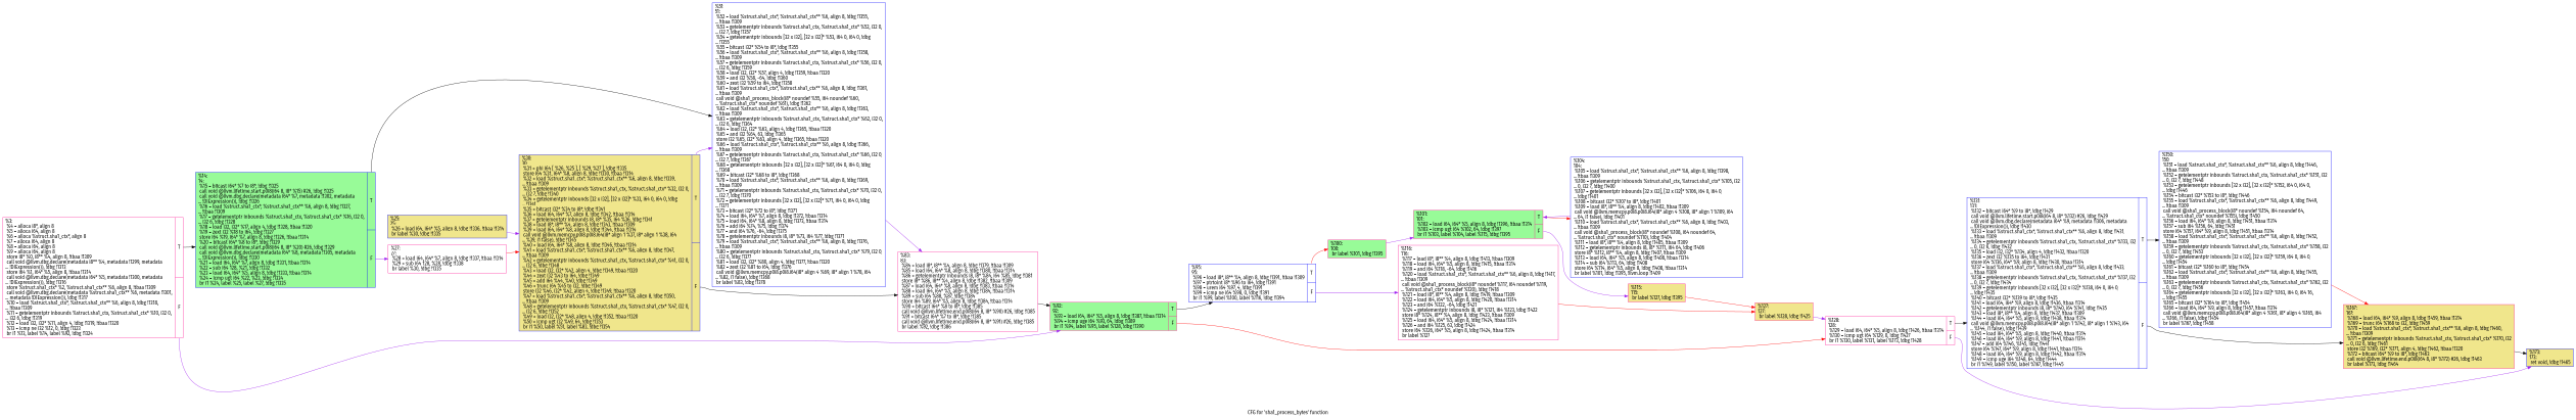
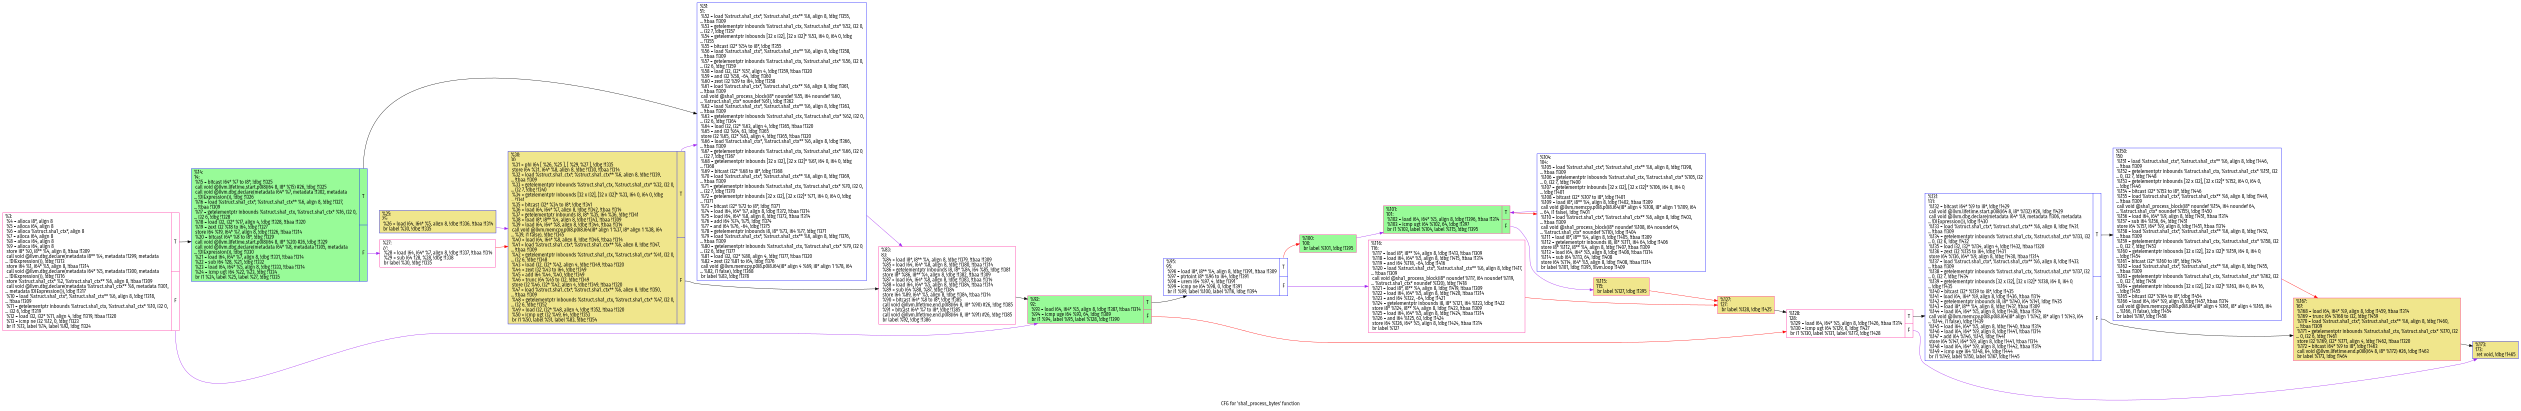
  digraph {
    fontname="Fira Sans"
    label="CFG for 'sha1_process_bytes' function"
    rankdir=LR
    node [color=deeppink fillcolor=white fontname="Fira Sans" shape=record style=filled]
    edge [color=purple fontname="Fira Sans"]
    n1 [label="{%3:\l  %4 = alloca i8*, align 8\l  %5 = alloca i64, align 8\l  %6 = alloca %struct.sha1_ctx*, align 8\l  %7 = alloca i64, align 8\l  %8 = alloca i64, align 8\l  %9 = alloca i64, align 8\l  store i8* %0, i8** %4, align 8, !tbaa !1309\l  call void @llvm.dbg.declare(metadata i8** %4, metadata !1299, metadata\l... !DIExpression()), !dbg !1313\l  store i64 %1, i64* %5, align 8, !tbaa !1314\l  call void @llvm.dbg.declare(metadata i64* %5, metadata !1300, metadata\l... !DIExpression()), !dbg !1316\l  store %struct.sha1_ctx* %2, %struct.sha1_ctx** %6, align 8, !tbaa !1309\l  call void @llvm.dbg.declare(metadata %struct.sha1_ctx** %6, metadata !1301,\l... metadata !DIExpression()), !dbg !1317\l  %10 = load %struct.sha1_ctx*, %struct.sha1_ctx** %6, align 8, !dbg !1318,\l... !tbaa !1309\l  %11 = getelementptr inbounds %struct.sha1_ctx, %struct.sha1_ctx* %10, i32 0,\l... i32 6, !dbg !1319\l  %12 = load i32, i32* %11, align 4, !dbg !1319, !tbaa !1320\l  %13 = icmp ne i32 %12, 0, !dbg !1323\l  br i1 %13, label %14, label %92, !dbg !1324\l|{<s0>T|<s1>F}}"]
    n2 [color=blue fillcolor=palegreen label="{%14:\l14:                                               \l  %15 = bitcast i64* %7 to i8*, !dbg !1325\l  call void @llvm.lifetime.start.p0i8(i64 8, i8* %15) #26, !dbg !1325\l  call void @llvm.dbg.declare(metadata i64* %7, metadata !1302, metadata\l... !DIExpression()), !dbg !1326\l  %16 = load %struct.sha1_ctx*, %struct.sha1_ctx** %6, align 8, !dbg !1327,\l... !tbaa !1309\l  %17 = getelementptr inbounds %struct.sha1_ctx, %struct.sha1_ctx* %16, i32 0,\l... i32 6, !dbg !1328\l  %18 = load i32, i32* %17, align 4, !dbg !1328, !tbaa !1320\l  %19 = zext i32 %18 to i64, !dbg !1327\l  store i64 %19, i64* %7, align 8, !dbg !1326, !tbaa !1314\l  %20 = bitcast i64* %8 to i8*, !dbg !1329\l  call void @llvm.lifetime.start.p0i8(i64 8, i8* %20) #26, !dbg !1329\l  call void @llvm.dbg.declare(metadata i64* %8, metadata !1305, metadata\l... !DIExpression()), !dbg !1330\l  %21 = load i64, i64* %7, align 8, !dbg !1331, !tbaa !1314\l  %22 = sub i64 128, %21, !dbg !1332\l  %23 = load i64, i64* %5, align 8, !dbg !1333, !tbaa !1314\l  %24 = icmp ugt i64 %22, %23, !dbg !1334\l  br i1 %24, label %25, label %27, !dbg !1335\l|{<s0>T|<s1>F}}"]
    n3 [fillcolor=palegreen label="{%92:\l92:                                               \l  %93 = load i64, i64* %5, align 8, !dbg !1387, !tbaa !1314\l  %94 = icmp uge i64 %93, 64, !dbg !1389\l  br i1 %94, label %95, label %128, !dbg !1390\l|{<s0>T|<s1>F}}"]
    n4 [label="{%27:\l27:                                               \l  %28 = load i64, i64* %7, align 8, !dbg !1337, !tbaa !1314\l  %29 = sub i64 128, %28, !dbg !1338\l  br label %30, !dbg !1335\l}"]
    n5 [color=blue label="{%51:\l51:                                               \l  %52 = load %struct.sha1_ctx*, %struct.sha1_ctx** %6, align 8, !dbg !1355,\l... !tbaa !1309\l  %53 = getelementptr inbounds %struct.sha1_ctx, %struct.sha1_ctx* %52, i32 0,\l... i32 7, !dbg !1357\l  %54 = getelementptr inbounds [32 x i32], [32 x i32]* %53, i64 0, i64 0, !dbg\l... !1355\l  %55 = bitcast i32* %54 to i8*, !dbg !1355\l  %56 = load %struct.sha1_ctx*, %struct.sha1_ctx** %6, align 8, !dbg !1358,\l... !tbaa !1309\l  %57 = getelementptr inbounds %struct.sha1_ctx, %struct.sha1_ctx* %56, i32 0,\l... i32 6, !dbg !1359\l  %58 = load i32, i32* %57, align 4, !dbg !1359, !tbaa !1320\l  %59 = and i32 %58, -64, !dbg !1360\l  %60 = zext i32 %59 to i64, !dbg !1358\l  %61 = load %struct.sha1_ctx*, %struct.sha1_ctx** %6, align 8, !dbg !1361,\l... !tbaa !1309\l  call void @sha1_process_block(i8* noundef %55, i64 noundef %60,\l... %struct.sha1_ctx* noundef %61), !dbg !1362\l  %62 = load %struct.sha1_ctx*, %struct.sha1_ctx** %6, align 8, !dbg !1363,\l... !tbaa !1309\l  %63 = getelementptr inbounds %struct.sha1_ctx, %struct.sha1_ctx* %62, i32 0,\l... i32 6, !dbg !1364\l  %64 = load i32, i32* %63, align 4, !dbg !1365, !tbaa !1320\l  %65 = and i32 %64, 63, !dbg !1365\l  store i32 %65, i32* %63, align 4, !dbg !1365, !tbaa !1320\l  %66 = load %struct.sha1_ctx*, %struct.sha1_ctx** %6, align 8, !dbg !1366,\l... !tbaa !1309\l  %67 = getelementptr inbounds %struct.sha1_ctx, %struct.sha1_ctx* %66, i32 0,\l... i32 7, !dbg !1367\l  %68 = getelementptr inbounds [32 x i32], [32 x i32]* %67, i64 0, i64 0, !dbg\l... !1368\l  %69 = bitcast i32* %68 to i8*, !dbg !1368\l  %70 = load %struct.sha1_ctx*, %struct.sha1_ctx** %6, align 8, !dbg !1369,\l... !tbaa !1309\l  %71 = getelementptr inbounds %struct.sha1_ctx, %struct.sha1_ctx* %70, i32 0,\l... i32 7, !dbg !1370\l  %72 = getelementptr inbounds [32 x i32], [32 x i32]* %71, i64 0, i64 0, !dbg\l... !1371\l  %73 = bitcast i32* %72 to i8*, !dbg !1371\l  %74 = load i64, i64* %7, align 8, !dbg !1372, !tbaa !1314\l  %75 = load i64, i64* %8, align 8, !dbg !1373, !tbaa !1314\l  %76 = add i64 %74, %75, !dbg !1374\l  %77 = and i64 %76, -64, !dbg !1375\l  %78 = getelementptr inbounds i8, i8* %73, i64 %77, !dbg !1371\l  %79 = load %struct.sha1_ctx*, %struct.sha1_ctx** %6, align 8, !dbg !1376,\l... !tbaa !1309\l  %80 = getelementptr inbounds %struct.sha1_ctx, %struct.sha1_ctx* %79, i32 0,\l... i32 6, !dbg !1377\l  %81 = load i32, i32* %80, align 4, !dbg !1377, !tbaa !1320\l  %82 = zext i32 %81 to i64, !dbg !1376\l  call void @llvm.memcpy.p0i8.p0i8.i64(i8* align 4 %69, i8* align 1 %78, i64\l... %82, i1 false), !dbg !1368\l  br label %83, !dbg !1378\l}"]
    n6 [color=blue label="{%95:\l95:                                               \l  %96 = load i8*, i8** %4, align 8, !dbg !1391, !tbaa !1309\l  %97 = ptrtoint i8* %96 to i64, !dbg !1391\l  %98 = urem i64 %97, 4, !dbg !1391\l  %99 = icmp ne i64 %98, 0, !dbg !1391\l  br i1 %99, label %100, label %116, !dbg !1394\l|{<s0>T|<s1>F}}"]
    n7 [label="{%128:\l128:                                              \l  %129 = load i64, i64* %5, align 8, !dbg !1426, !tbaa !1314\l  %130 = icmp ugt i64 %129, 0, !dbg !1427\l  br i1 %130, label %131, label %173, !dbg !1428\l|{<s0>T|<s1>F}}"]
    n8 [color=blue fillcolor=khaki label="{%25:\l25:                                               \l  %26 = load i64, i64* %5, align 8, !dbg !1336, !tbaa !1314\l  br label %30, !dbg !1335\l}"]
    n9 [color=blue fillcolor=khaki label="{%30:\l30:                                               \l  %31 = phi i64 [ %26, %25 ], [ %29, %27 ], !dbg !1335\l  store i64 %31, i64* %8, align 8, !dbg !1330, !tbaa !1314\l  %32 = load %struct.sha1_ctx*, %struct.sha1_ctx** %6, align 8, !dbg !1339,\l... !tbaa !1309\l  %33 = getelementptr inbounds %struct.sha1_ctx, %struct.sha1_ctx* %32, i32 0,\l... i32 7, !dbg !1340\l  %34 = getelementptr inbounds [32 x i32], [32 x i32]* %33, i64 0, i64 0, !dbg\l... !1341\l  %35 = bitcast i32* %34 to i8*, !dbg !1341\l  %36 = load i64, i64* %7, align 8, !dbg !1342, !tbaa !1314\l  %37 = getelementptr inbounds i8, i8* %35, i64 %36, !dbg !1341\l  %38 = load i8*, i8** %4, align 8, !dbg !1343, !tbaa !1309\l  %39 = load i64, i64* %8, align 8, !dbg !1344, !tbaa !1314\l  call void @llvm.memcpy.p0i8.p0i8.i64(i8* align 1 %37, i8* align 1 %38, i64\l... %39, i1 false), !dbg !1345\l  %40 = load i64, i64* %8, align 8, !dbg !1346, !tbaa !1314\l  %41 = load %struct.sha1_ctx*, %struct.sha1_ctx** %6, align 8, !dbg !1347,\l... !tbaa !1309\l  %42 = getelementptr inbounds %struct.sha1_ctx, %struct.sha1_ctx* %41, i32 0,\l... i32 6, !dbg !1348\l  %43 = load i32, i32* %42, align 4, !dbg !1349, !tbaa !1320\l  %44 = zext i32 %43 to i64, !dbg !1349\l  %45 = add i64 %44, %40, !dbg !1349\l  %46 = trunc i64 %45 to i32, !dbg !1349\l  store i32 %46, i32* %42, align 4, !dbg !1349, !tbaa !1320\l  %47 = load %struct.sha1_ctx*, %struct.sha1_ctx** %6, align 8, !dbg !1350,\l... !tbaa !1309\l  %48 = getelementptr inbounds %struct.sha1_ctx, %struct.sha1_ctx* %47, i32 0,\l... i32 6, !dbg !1352\l  %49 = load i32, i32* %48, align 4, !dbg !1352, !tbaa !1320\l  %50 = icmp ugt i32 %49, 64, !dbg !1353\l  br i1 %50, label %51, label %83, !dbg !1354\l|{<s0>T|<s1>F}}"]
    n10 [fillcolor=palegreen label="{%100:\l100:                                              \l  br label %101, !dbg !1395\l}"]
    n11 [label="{%116:\l116:                                              \l  %117 = load i8*, i8** %4, align 8, !dbg !1413, !tbaa !1309\l  %118 = load i64, i64* %5, align 8, !dbg !1415, !tbaa !1314\l  %119 = and i64 %118, -64, !dbg !1416\l  %120 = load %struct.sha1_ctx*, %struct.sha1_ctx** %6, align 8, !dbg !1417,\l... !tbaa !1309\l  call void @sha1_process_block(i8* noundef %117, i64 noundef %119,\l... %struct.sha1_ctx* noundef %120), !dbg !1418\l  %121 = load i8*, i8** %4, align 8, !dbg !1419, !tbaa !1309\l  %122 = load i64, i64* %5, align 8, !dbg !1420, !tbaa !1314\l  %123 = and i64 %122, -64, !dbg !1421\l  %124 = getelementptr inbounds i8, i8* %121, i64 %123, !dbg !1422\l  store i8* %124, i8** %4, align 8, !dbg !1423, !tbaa !1309\l  %125 = load i64, i64* %5, align 8, !dbg !1424, !tbaa !1314\l  %126 = and i64 %125, 63, !dbg !1424\l  store i64 %126, i64* %5, align 8, !dbg !1424, !tbaa !1314\l  br label %127\l}"]
    n12 [color=blue label="{%131:\l131:                                              \l  %132 = bitcast i64* %9 to i8*, !dbg !1429\l  call void @llvm.lifetime.start.p0i8(i64 8, i8* %132) #26, !dbg !1429\l  call void @llvm.dbg.declare(metadata i64* %9, metadata !1306, metadata\l... !DIExpression()), !dbg !1430\l  %133 = load %struct.sha1_ctx*, %struct.sha1_ctx** %6, align 8, !dbg !1431,\l... !tbaa !1309\l  %134 = getelementptr inbounds %struct.sha1_ctx, %struct.sha1_ctx* %133, i32\l... 0, i32 6, !dbg !1432\l  %135 = load i32, i32* %134, align 4, !dbg !1432, !tbaa !1320\l  %136 = zext i32 %135 to i64, !dbg !1431\l  store i64 %136, i64* %9, align 8, !dbg !1430, !tbaa !1314\l  %137 = load %struct.sha1_ctx*, %struct.sha1_ctx** %6, align 8, !dbg !1433,\l... !tbaa !1309\l  %138 = getelementptr inbounds %struct.sha1_ctx, %struct.sha1_ctx* %137, i32\l... 0, i32 7, !dbg !1434\l  %139 = getelementptr inbounds [32 x i32], [32 x i32]* %138, i64 0, i64 0,\l... !dbg !1435\l  %140 = bitcast i32* %139 to i8*, !dbg !1435\l  %141 = load i64, i64* %9, align 8, !dbg !1436, !tbaa !1314\l  %142 = getelementptr inbounds i8, i8* %140, i64 %141, !dbg !1435\l  %143 = load i8*, i8** %4, align 8, !dbg !1437, !tbaa !1309\l  %144 = load i64, i64* %5, align 8, !dbg !1438, !tbaa !1314\l  call void @llvm.memcpy.p0i8.p0i8.i64(i8* align 1 %142, i8* align 1 %143, i64\l... %144, i1 false), !dbg !1439\l  %145 = load i64, i64* %5, align 8, !dbg !1440, !tbaa !1314\l  %146 = load i64, i64* %9, align 8, !dbg !1441, !tbaa !1314\l  %147 = add i64 %146, %145, !dbg !1441\l  store i64 %147, i64* %9, align 8, !dbg !1441, !tbaa !1314\l  %148 = load i64, i64* %9, align 8, !dbg !1442, !tbaa !1314\l  %149 = icmp uge i64 %148, 64, !dbg !1444\l  br i1 %149, label %150, label %167, !dbg !1445\l|{<s0>T|<s1>F}}"]
    n13 [color=blue fillcolor=khaki label="{%173:\l173:                                              \l  ret void, !dbg !1465\l}"]
    n14 [label="{%83:\l83:                                               \l  %84 = load i8*, i8** %4, align 8, !dbg !1379, !tbaa !1309\l  %85 = load i64, i64* %8, align 8, !dbg !1380, !tbaa !1314\l  %86 = getelementptr inbounds i8, i8* %84, i64 %85, !dbg !1381\l  store i8* %86, i8** %4, align 8, !dbg !1382, !tbaa !1309\l  %87 = load i64, i64* %8, align 8, !dbg !1383, !tbaa !1314\l  %88 = load i64, i64* %5, align 8, !dbg !1384, !tbaa !1314\l  %89 = sub i64 %88, %87, !dbg !1384\l  store i64 %89, i64* %5, align 8, !dbg !1384, !tbaa !1314\l  %90 = bitcast i64* %8 to i8*, !dbg !1385\l  call void @llvm.lifetime.end.p0i8(i64 8, i8* %90) #26, !dbg !1385\l  %91 = bitcast i64* %7 to i8*, !dbg !1385\l  call void @llvm.lifetime.end.p0i8(i64 8, i8* %91) #26, !dbg !1385\l  br label %92, !dbg !1386\l}"]
    n15 [fillcolor=palegreen label="{%101:\l101:                                              \l  %102 = load i64, i64* %5, align 8, !dbg !1396, !tbaa !1314\l  %103 = icmp ugt i64 %102, 64, !dbg !1397\l  br i1 %103, label %104, label %115, !dbg !1395\l|{<s0>T|<s1>F}}"]
    n16 [fillcolor=khaki label="{%127:\l127:                                              \l  br label %128, !dbg !1425\l}"]
    n17 [color=blue label="{%150:\l150:                                              \l  %151 = load %struct.sha1_ctx*, %struct.sha1_ctx** %6, align 8, !dbg !1446,\l... !tbaa !1309\l  %152 = getelementptr inbounds %struct.sha1_ctx, %struct.sha1_ctx* %151, i32\l... 0, i32 7, !dbg !1448\l  %153 = getelementptr inbounds [32 x i32], [32 x i32]* %152, i64 0, i64 0,\l... !dbg !1446\l  %154 = bitcast i32* %153 to i8*, !dbg !1446\l  %155 = load %struct.sha1_ctx*, %struct.sha1_ctx** %6, align 8, !dbg !1449,\l... !tbaa !1309\l  call void @sha1_process_block(i8* noundef %154, i64 noundef 64,\l... %struct.sha1_ctx* noundef %155), !dbg !1450\l  %156 = load i64, i64* %9, align 8, !dbg !1451, !tbaa !1314\l  %157 = sub i64 %156, 64, !dbg !1451\l  store i64 %157, i64* %9, align 8, !dbg !1451, !tbaa !1314\l  %158 = load %struct.sha1_ctx*, %struct.sha1_ctx** %6, align 8, !dbg !1452,\l... !tbaa !1309\l  %159 = getelementptr inbounds %struct.sha1_ctx, %struct.sha1_ctx* %158, i32\l... 0, i32 7, !dbg !1453\l  %160 = getelementptr inbounds [32 x i32], [32 x i32]* %159, i64 0, i64 0,\l... !dbg !1454\l  %161 = bitcast i32* %160 to i8*, !dbg !1454\l  %162 = load %struct.sha1_ctx*, %struct.sha1_ctx** %6, align 8, !dbg !1455,\l... !tbaa !1309\l  %163 = getelementptr inbounds %struct.sha1_ctx, %struct.sha1_ctx* %162, i32\l... 0, i32 7, !dbg !1456\l  %164 = getelementptr inbounds [32 x i32], [32 x i32]* %163, i64 0, i64 16,\l... !dbg !1455\l  %165 = bitcast i32* %164 to i8*, !dbg !1454\l  %166 = load i64, i64* %9, align 8, !dbg !1457, !tbaa !1314\l  call void @llvm.memcpy.p0i8.p0i8.i64(i8* align 4 %161, i8* align 4 %165, i64\l... %166, i1 false), !dbg !1454\l  br label %167, !dbg !1458\l}"]
    n18 [fillcolor=khaki label="{%167:\l167:                                              \l  %168 = load i64, i64* %9, align 8, !dbg !1459, !tbaa !1314\l  %169 = trunc i64 %168 to i32, !dbg !1459\l  %170 = load %struct.sha1_ctx*, %struct.sha1_ctx** %6, align 8, !dbg !1460,\l... !tbaa !1309\l  %171 = getelementptr inbounds %struct.sha1_ctx, %struct.sha1_ctx* %170, i32\l... 0, i32 6, !dbg !1461\l  store i32 %169, i32* %171, align 4, !dbg !1462, !tbaa !1320\l  %172 = bitcast i64* %9 to i8*, !dbg !1463\l  call void @llvm.lifetime.end.p0i8(i64 8, i8* %172) #26, !dbg !1463\l  br label %173, !dbg !1464\l}"]
    n19 [color=blue label="{%104:\l104:                                              \l  %105 = load %struct.sha1_ctx*, %struct.sha1_ctx** %6, align 8, !dbg !1398,\l... !tbaa !1309\l  %106 = getelementptr inbounds %struct.sha1_ctx, %struct.sha1_ctx* %105, i32\l... 0, i32 7, !dbg !1400\l  %107 = getelementptr inbounds [32 x i32], [32 x i32]* %106, i64 0, i64 0,\l... !dbg !1401\l  %108 = bitcast i32* %107 to i8*, !dbg !1401\l  %109 = load i8*, i8** %4, align 8, !dbg !1402, !tbaa !1309\l  call void @llvm.memcpy.p0i8.p0i8.i64(i8* align 4 %108, i8* align 1 %109, i64\l... 64, i1 false), !dbg !1401\l  %110 = load %struct.sha1_ctx*, %struct.sha1_ctx** %6, align 8, !dbg !1403,\l... !tbaa !1309\l  call void @sha1_process_block(i8* noundef %108, i64 noundef 64,\l... %struct.sha1_ctx* noundef %110), !dbg !1404\l  %111 = load i8*, i8** %4, align 8, !dbg !1405, !tbaa !1309\l  %112 = getelementptr inbounds i8, i8* %111, i64 64, !dbg !1406\l  store i8* %112, i8** %4, align 8, !dbg !1407, !tbaa !1309\l  %113 = load i64, i64* %5, align 8, !dbg !1408, !tbaa !1314\l  %114 = sub i64 %113, 64, !dbg !1408\l  store i64 %114, i64* %5, align 8, !dbg !1408, !tbaa !1314\l  br label %101, !dbg !1395, !llvm.loop !1409\l}"]
    n20 [fillcolor=khaki label="{%115:\l115:                                              \l  br label %127, !dbg !1395\l}"]
    n1 -> n2 [color=black tailport=s0]
    n1 -> n3 [tailport=s1]
    n2 -> n4 [tailport=s1]
    n2 -> n5 [color=black tailport=s0]
    n3 -> n6 [color=black tailport=s0]
    n3 -> n7 [color=red tailport=s1]
    n4 -> n9 [color=red]
    n5 -> n14
    n6 -> n10 [color=red tailport=s0]
    n6 -> n11 [tailport=s1]
    n7 -> n12 [color=black tailport=s0]
    n7 -> n13 [tailport=s1]
    n8 -> n9
    n9 -> n5 [tailport=s0]
    n9 -> n14 [color=black tailport=s1]
    n10 -> n15
    n11 -> n16 [color=red]
    n12 -> n17 [color=black tailport=s0]
    n12 -> n18 [color=black tailport=s1]
    n14 -> n3 [color=black]
    n15 -> n19 [color=red tailport=s0]
    n15 -> n20 [tailport=s1]
-   n16 -> n7
+   n16 -> n7 [color=black]
    n17 -> n18 [color=red]
    n18 -> n13 [color=black]
    n19 -> n15
    n20 -> n16 [color=red]
  }
